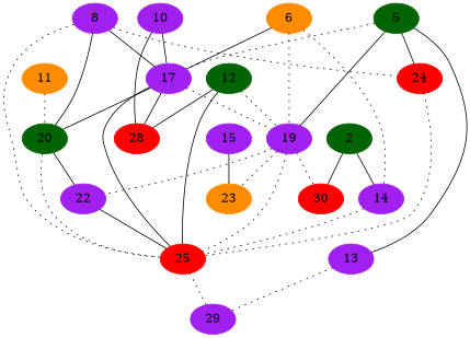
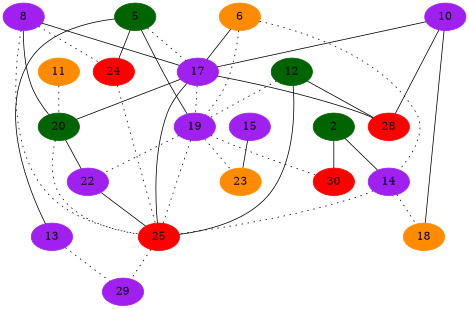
  graph {
    node [color=purple style=filled]
    edge [style=solid weight=1.0]
    2 [color=darkgreen]
    14
    30 [color=red]
    25 [color=red]
+   18 [color=darkorange]
    n6 [color=darkorange label=6]
    17
    19
    20 [color=darkgreen]
    28 [color=red]
    23 [color=darkorange]
    22
    5 [color=darkgreen]
    13
    24 [color=red]
    29
    8
    10
    11 [color=darkorange]
    12 [color=darkgreen]
    15
    2 -- 14
    2 -- 30
    14 -- 25 [style=dotted weight=2.0]
+   14 -- 18 [style=dotted]
    25 -- 29 [style=dotted]
    n6 -- 14 [style=dotted]
    n6 -- 17
    n6 -- 19 [style=dotted]
    17 -- 25
    17 -- 19 [style=dotted]
    17 -- 20
    17 -- 28
    19 -- 30 [style=dotted]
    19 -- 25 [style=dotted]
    19 -- 23 [style=dotted]
    19 -- 22 [style=dotted]
    20 -- 25 [style=dotted]
    20 -- 22
    22 -- 25
    5 -- 17 [style=dotted]
    5 -- 19
    5 -- 13
    5 -- 24
    13 -- 29 [style=dotted]
    24 -- 25 [style=dotted]
    8 -- 25 [style=dotted]
    8 -- 17
    8 -- 20
    8 -- 24 [style=dotted]
+   10 -- 18
    10 -- 17
    10 -- 28
    11 -- 20 [style=dotted]
    12 -- 25 [weight=2.0]
    12 -- 19 [style=dotted]
    12 -- 28
    15 -- 23
  }
